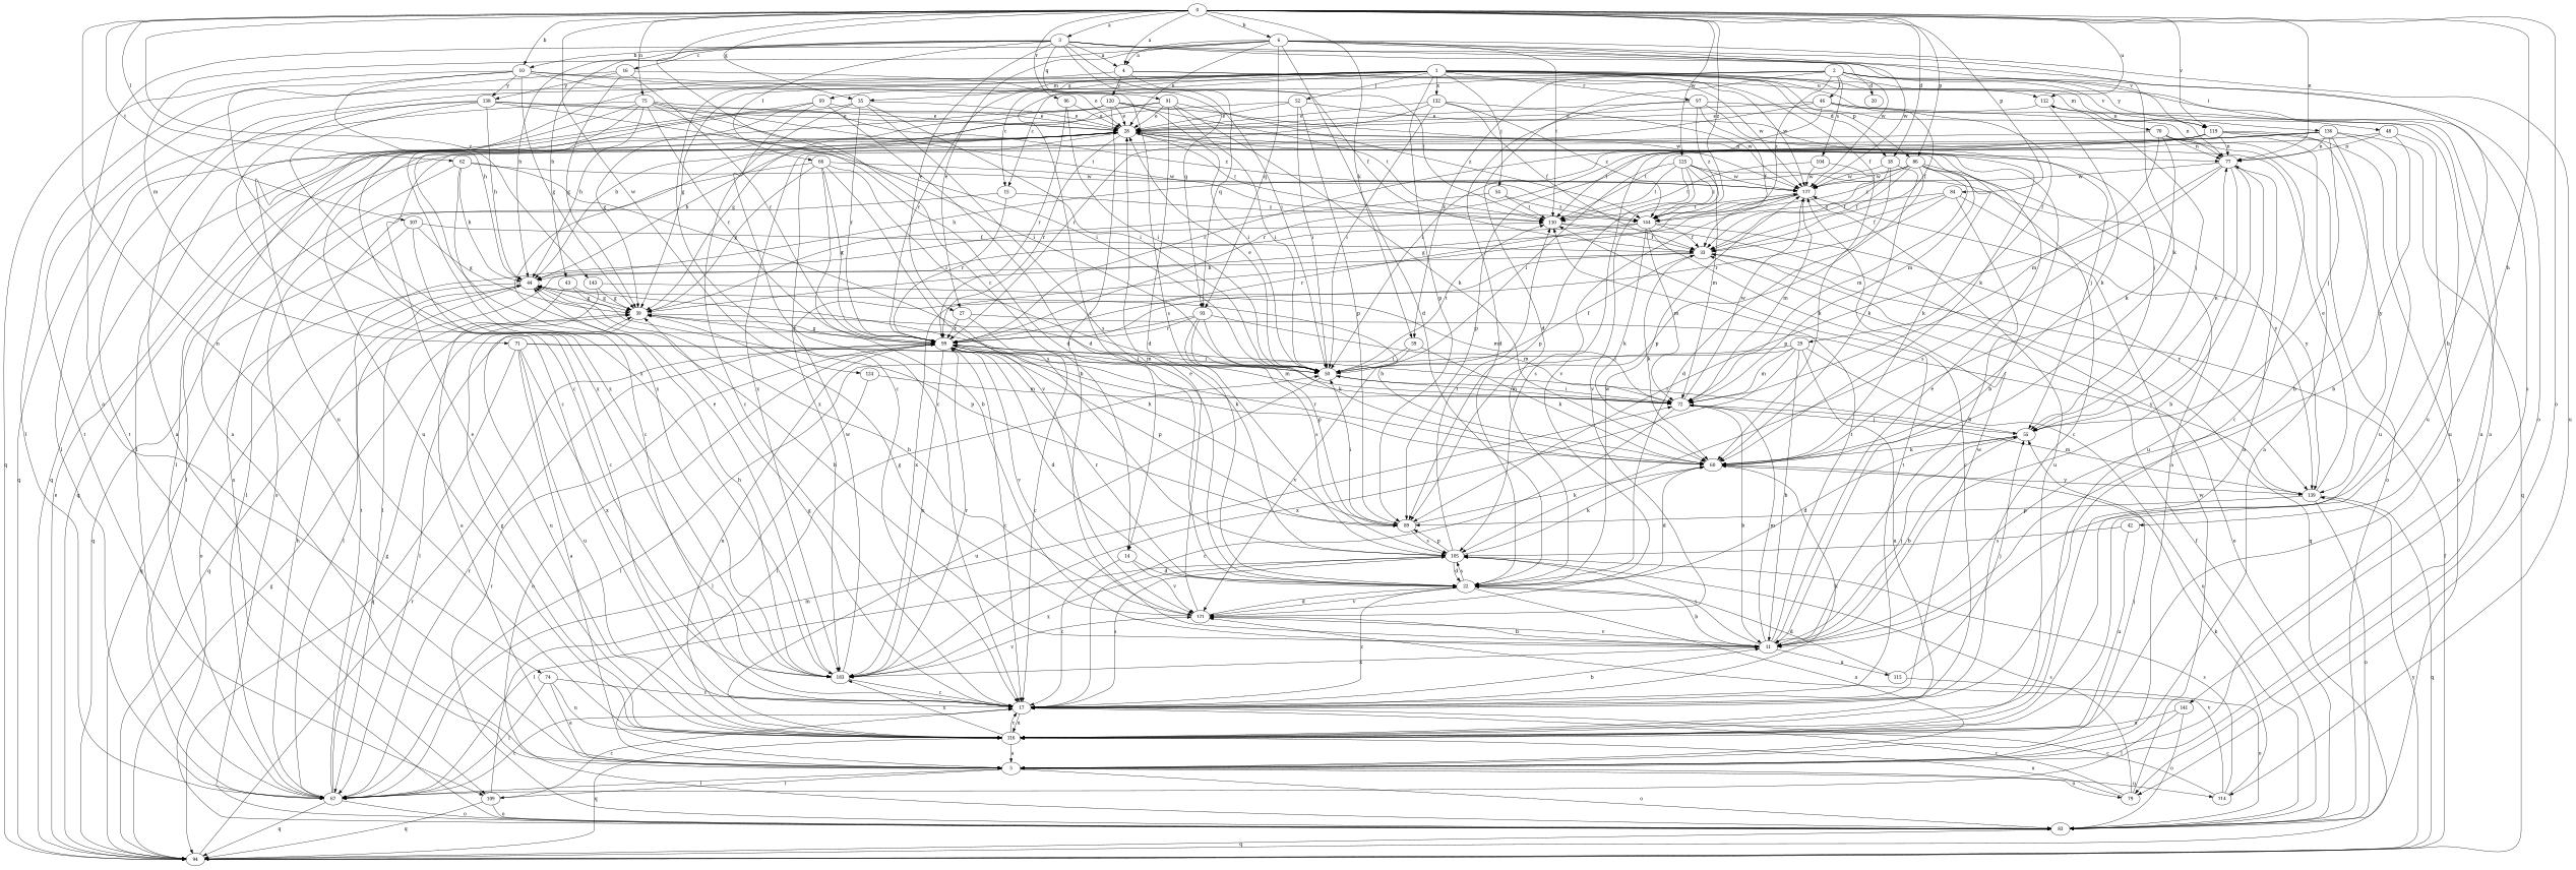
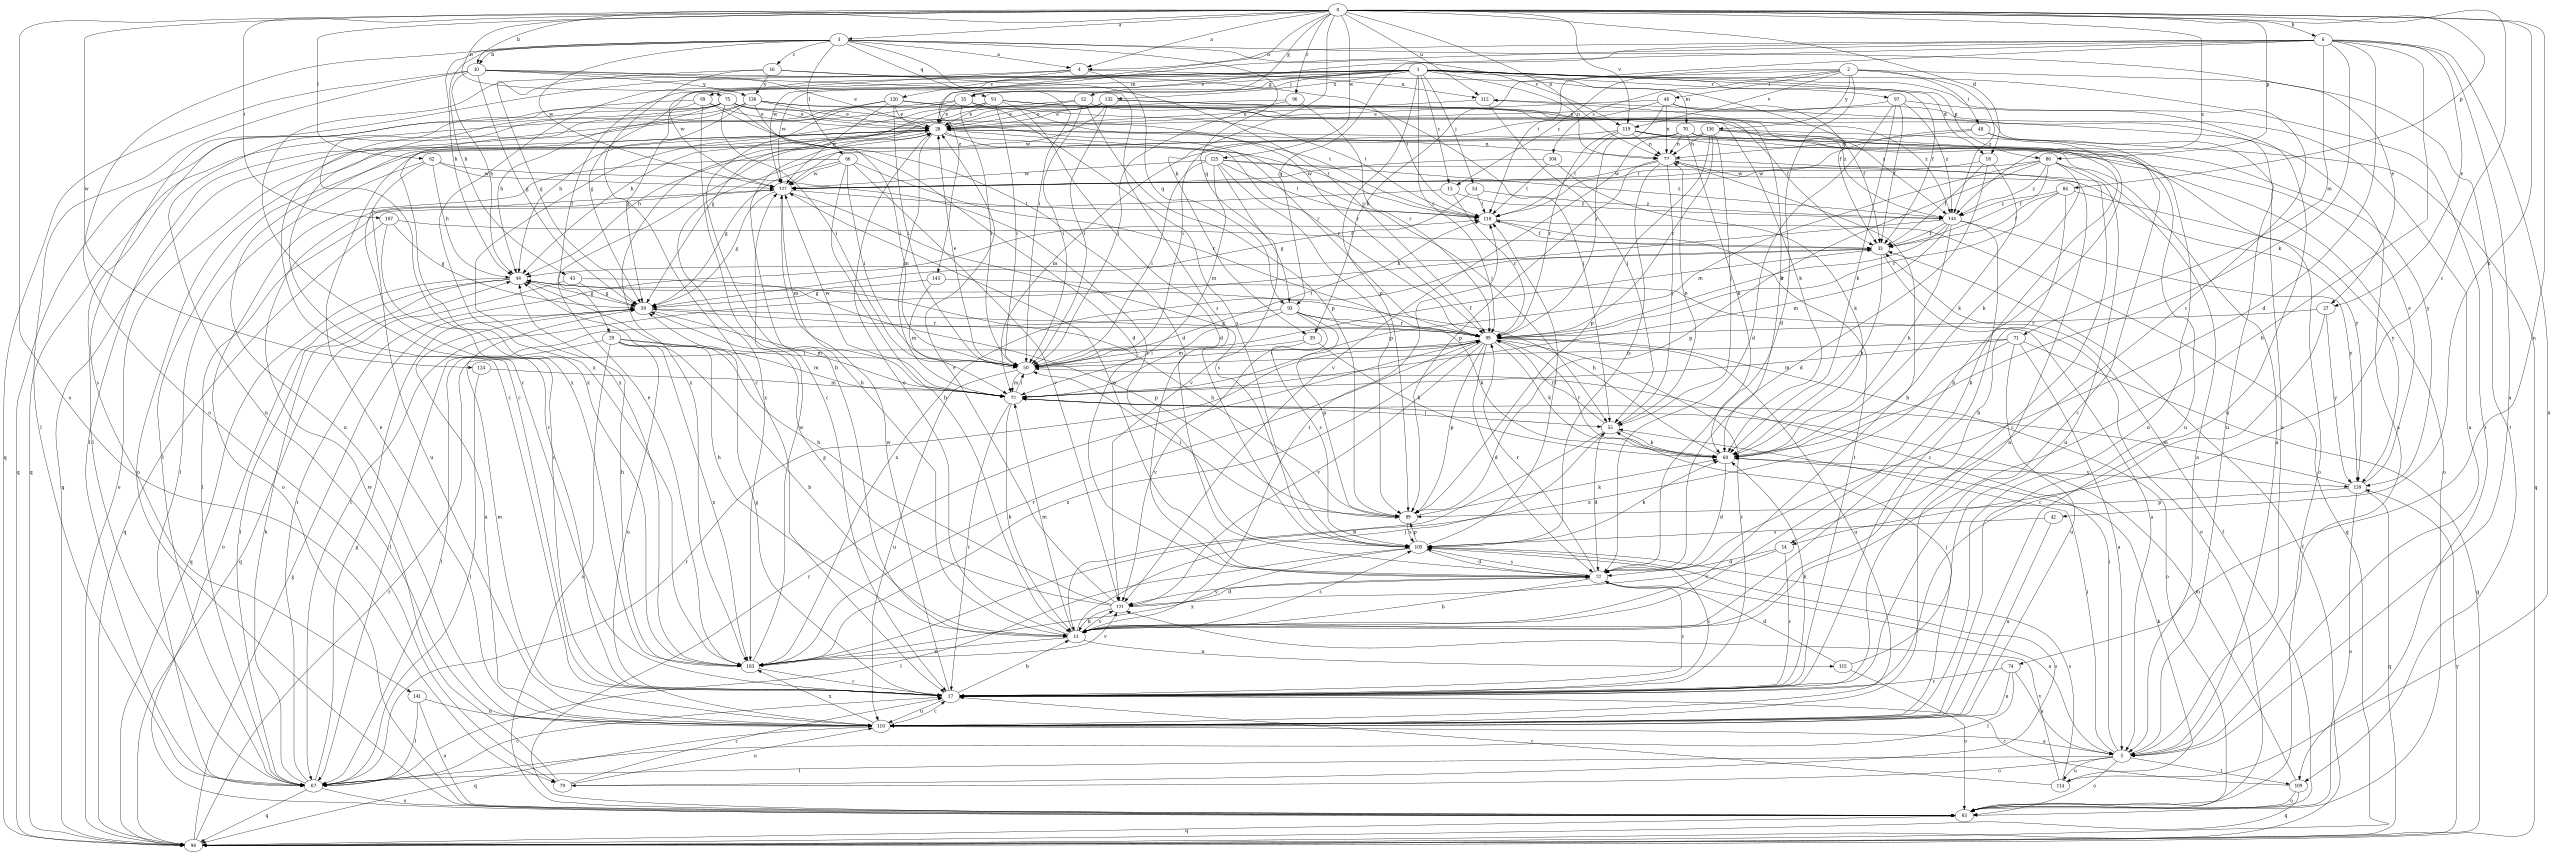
  strict digraph {
    fontname="Noto Serif"
    node [fontname="Noto Serif"]
    edge [fontname="Noto Serif"]
    0
    3
    4
    6
    10
    14
    18
    35
    42
    59
    62
    74
    75
    77
    79
    84
    86
    96
    107
    112
    119
    124
    125
    143
    144
    127
    16
    27
    43
    44
    50
    66
    91
    93
    17
    120
    22
    5
    114
    11
    28
    60
    71
    110
    33
    39
    67
    94
    105
    138
    121
    99
    116
    n54 [label=183]
    89
    55
    139
    72
    83
    1
    15
    29
    52
    54
    69
    70
    97
    n68 [label=141]
    109
    132
    2
-   20
    46
    48
    104
    136
    115
    0 -> 3 [label=a]
    0 -> 4 [label=a]
    0 -> 6 [label=b]
    0 -> 10 [label=b]
    0 -> 14 [label=c]
    0 -> 18 [label=d]
    0 -> 35 [label=g]
    0 -> 42 [label=h]
    0 -> 59 [label=k]
    0 -> 62 [label=l]
    0 -> 74 [label=n]
    0 -> 75 [label=n]
    0 -> 77 [label=n]
    0 -> 79 [label=o]
    0 -> 84 [label=p]
    0 -> 86 [label=p]
    0 -> 96 [label=r]
    0 -> 107 [label=t]
    0 -> 112 [label=u]
    0 -> 119 [label=v]
    0 -> 124 [label=w]
    0 -> 125 [label=w]
    0 -> 143 [label=z]
    0 -> 144 [label=z]
    3 -> 4 [label=a]
    3 -> 10 [label=b]
    3 -> 79 [label=o]
    3 -> 119 [label=v]
    3 -> 127 [label=w]
    3 -> 16 [label=c]
    3 -> 27 [label=e]
    3 -> 43 [label=h]
    3 -> 44 [label=h]
    3 -> 50 [label=i]
    3 -> 66 [label=l]
    3 -> 91 [label=q]
    3 -> 93 [label=q]
    4 -> 112 [label=u]
    4 -> 127 [label=w]
    4 -> 93 [label=q]
    4 -> 17 [label=c]
    4 -> 120 [label=v]
    6 -> 4 [label=a]
    6 -> 127 [label=w]
    6 -> 27 [label=e]
    6 -> 93 [label=q]
    6 -> 22 [label=d]
    6 -> 5 [label=a]
    6 -> 114 [label=u]
    6 -> 11 [label=b]
    6 -> 28 [label=e]
    6 -> 60 [label=k]
    6 -> 71 [label=m]
    6 -> 110 [label=t]
    10 -> 44 [label=h]
    10 -> 28 [label=e]
    10 -> 33 [label=f]
    10 -> 39 [label=g]
    10 -> 67 [label=l]
    10 -> 94 [label=q]
    10 -> 105 [label=s]
    10 -> 138 [label=y]
    14 -> 17 [label=c]
    14 -> 22 [label=d]
    14 -> 121 [label=v]
    18 -> 127 [label=w]
    18 -> 22 [label=d]
    18 -> 60 [label=k]
    18 -> 33 [label=f]
    35 -> 50 [label=i]
    35 -> 17 [label=c]
    35 -> 28 [label=e]
    35 -> 67 [label=l]
    35 -> 105 [label=s]
    35 -> 99 [label=r]
    42 -> 105 [label=s]
    42 -> 116 [label=u]
    59 -> 50 [label=i]
    59 -> 60 [label=k]
    59 -> 121 [label=v]
    62 -> 127 [label=w]
    62 -> 44 [label=h]
    62 -> 17 [label=c]
    62 -> 67 [label=l]
    62 -> 105 [label=s]
    74 -> 17 [label=c]
    74 -> 5 [label=a]
    74 -> 67 [label=l]
    74 -> 116 [label=u]
    75 -> 44 [label=h]
    75 -> 50 [label=i]
    75 -> 22 [label=d]
    75 -> 28 [label=e]
    75 -> 110 [label=t]
    75 -> 94 [label=q]
    75 -> 99 [label=r]
    75 -> 116 [label=u]
    75 -> n54 [label=x]
    77 -> 127 [label=w]
    77 -> 11 [label=b]
    77 -> 105 [label=s]
    77 -> 116 [label=u]
    77 -> 89 [label=p]
    77 -> 55 [label=j]
    79 -> 127 [label=w]
    79 -> 17 [label=c]
    79 -> 105 [label=s]
    79 -> 116 [label=u]
    84 -> 144 [label=z]
    84 -> 11 [label=b]
    84 -> 33 [label=f]
    84 -> 99 [label=r]
    84 -> 139 [label=y]
    86 -> 144 [label=z]
    86 -> 127 [label=w]
-   86 -> 44 [label=h]
    86 -> 17 [label=c]
    86 -> 5 [label=a]
    86 -> 60 [label=k]
    86 -> 33 [label=f]
    86 -> 89 [label=p]
    86 -> 72 [label=m]
    96 -> 50 [label=i]
    96 -> 28 [label=e]
    96 -> 99 [label=r]
    107 -> 17 [label=c]
    107 -> 33 [label=f]
    107 -> 39 [label=g]
    107 -> 94 [label=q]
    112 -> 28 [label=e]
    112 -> 60 [label=k]
    112 -> 55 [label=j]
    119 -> 77 [label=n]
    119 -> 5 [label=a]
    119 -> 110 [label=t]
    119 -> 99 [label=r]
    119 -> n54 [label=x]
    119 -> 139 [label=y]
    119 -> 83 [label=o]
    124 -> 67 [label=l]
    124 -> 72 [label=m]
    125 -> 144 [label=z]
    125 -> 127 [label=w]
    125 -> 50 [label=i]
    125 -> 110 [label=t]
    125 -> 121 [label=v]
    125 -> 89 [label=p]
    125 -> 139 [label=y]
    125 -> 72 [label=m]
    143 -> 5 [label=a]
    143 -> 39 [label=g]
    143 -> 72 [label=m]
    144 -> 17 [label=c]
    144 -> 60 [label=k]
    144 -> 33 [label=f]
    144 -> 67 [label=l]
    144 -> 99 [label=r]
    144 -> 139 [label=y]
    144 -> 72 [label=m]
    127 -> 110 [label=t]
    127 -> 39 [label=g]
    127 -> 105 [label=s]
    127 -> 116 [label=u]
    127 -> 72 [label=m]
    16 -> 17 [label=c]
    16 -> 110 [label=t]
    16 -> 39 [label=g]
    16 -> 138 [label=y]
    16 -> 99 [label=r]
    27 -> 17 [label=c]
    27 -> 99 [label=r]
    27 -> 139 [label=y]
    43 -> 39 [label=g]
    43 -> 94 [label=q]
    43 -> 89 [label=p]
    44 -> 39 [label=g]
    44 -> 67 [label=l]
    44 -> 94 [label=q]
    44 -> 83 [label=o]
    50 -> 28 [label=e]
    50 -> 110 [label=t]
    50 -> 33 [label=f]
    50 -> 116 [label=u]
    50 -> 72 [label=m]
    66 -> 127 [label=w]
    66 -> 50 [label=i]
    66 -> 11 [label=b]
    66 -> 39 [label=g]
    66 -> 121 [label=v]
    66 -> 99 [label=r]
    66 -> 83 [label=o]
    91 -> 144 [label=z]
    91 -> 50 [label=i]
    91 -> 22 [label=d]
    91 -> 28 [label=e]
    91 -> 60 [label=k]
    91 -> 39 [label=g]
    91 -> n54 [label=x]
    93 -> 60 [label=k]
    93 -> 67 [label=l]
    93 -> 105 [label=s]
    93 -> 99 [label=r]
    93 -> 89 [label=p]
    93 -> 72 [label=m]
    17 -> 127 [label=w]
    17 -> 11 [label=b]
    17 -> 60 [label=k]
    17 -> 110 [label=t]
    17 -> 39 [label=g]
    17 -> 105 [label=s]
    17 -> 116 [label=u]
    120 -> 127 [label=w]
    120 -> 50 [label=i]
    120 -> 5 [label=a]
    120 -> 11 [label=b]
    120 -> 28 [label=e]
    120 -> 110 [label=t]
    120 -> 94 [label=q]
    22 -> 127 [label=w]
    22 -> 17 [label=c]
    22 -> 5 [label=a]
    22 -> 11 [label=b]
    22 -> 105 [label=s]
    22 -> 121 [label=v]
    22 -> 99 [label=r]
    5 -> 79 [label=o]
    5 -> 112 [label=u]
    5 -> 50 [label=i]
    5 -> 114 [label=u]
    5 -> 67 [label=l]
    5 -> 55 [label=j]
    5 -> 83 [label=o]
    5 -> 109 [label=t]
    114 -> 17 [label=c]
    114 -> 60 [label=k]
    114 -> 105 [label=s]
    114 -> 121 [label=v]
    11 -> 44 [label=h]
    11 -> 28 [label=e]
    11 -> 110 [label=t]
    11 -> 105 [label=s]
    11 -> 121 [label=v]
    11 -> n54 [label=x]
    11 -> 55 [label=j]
    11 -> 72 [label=m]
    11 -> 115 [label=u]
    28 -> 77 [label=n]
    28 -> 44 [label=h]
    28 -> 11 [label=b]
    28 -> 110 [label=t]
    28 -> 94 [label=q]
    28 -> 99 [label=r]
    28 -> 116 [label=u]
    28 -> 55 [label=j]
    28 -> 72 [label=m]
    28 -> 83 [label=o]
    60 -> 44 [label=h]
    60 -> 22 [label=d]
    60 -> 99 [label=r]
    60 -> 139 [label=y]
    71 -> 50 [label=i]
    71 -> 5 [label=a]
    71 -> 94 [label=q]
    71 -> 116 [label=u]
    71 -> n54 [label=x]
    71 -> 72 [label=m]
    110 -> 33 [label=f]
    110 -> 94 [label=q]
    33 -> 44 [label=h]
    33 -> 60 [label=k]
    33 -> n54 [label=x]
    33 -> 83 [label=o]
    39 -> 99 [label=r]
    39 -> 116 [label=u]
    39 -> 72 [label=m]
    67 -> 44 [label=h]
    67 -> 17 [label=c]
    67 -> 110 [label=t]
    67 -> 39 [label=g]
    67 -> 94 [label=q]
    67 -> 99 [label=r]
    67 -> 83 [label=o]
    94 -> 28 [label=e]
    94 -> 33 [label=f]
    94 -> 39 [label=g]
    94 -> 99 [label=r]
    94 -> 139 [label=y]
    105 -> 22 [label=d]
    105 -> 60 [label=k]
    105 -> 110 [label=t]
    105 -> 67 [label=l]
    105 -> n54 [label=x]
    105 -> 89 [label=p]
    138 -> 144 [label=z]
    138 -> 44 [label=h]
    138 -> 50 [label=i]
    138 -> 17 [label=c]
    138 -> 5 [label=a]
    138 -> 28 [label=e]
    138 -> n54 [label=x]
    121 -> 44 [label=h]
    121 -> 22 [label=d]
    121 -> 11 [label=b]
    121 -> 28 [label=e]
    121 -> 39 [label=g]
    99 -> 50 [label=i]
    99 -> 17 [label=c]
    99 -> 22 [label=d]
    99 -> 60 [label=k]
    99 -> 39 [label=g]
    99 -> 121 [label=v]
    99 -> 116 [label=u]
    99 -> n54 [label=x]
    99 -> 89 [label=p]
    99 -> 83 [label=o]
    116 -> 77 [label=n]
    116 -> 17 [label=c]
    116 -> 5 [label=a]
    116 -> 28 [label=e]
-   116 -> 39 [label=g]
+   116 -> 39 [label=m]
    116 -> 94 [label=q]
    116 -> n54 [label=x]
    n54 -> 127 [label=w]
    n54 -> 44 [label=h]
    n54 -> 17 [label=c]
    n54 -> 28 [label=e]
    n54 -> 121 [label=v]
    n54 -> 99 [label=r]
    89 -> 44 [label=h]
    89 -> 50 [label=i]
    89 -> 60 [label=k]
    89 -> 105 [label=s]
    55 -> 77 [label=n]
    55 -> 22 [label=d]
    55 -> 11 [label=b]
    55 -> 60 [label=k]
    55 -> 99 [label=r]
    139 -> 28 [label=e]
    139 -> 94 [label=q]
    139 -> 89 [label=p]
    139 -> 72 [label=m]
    139 -> 83 [label=o]
    72 -> 127 [label=w]
    72 -> 50 [label=i]
    72 -> 17 [label=c]
    72 -> 11 [label=b]
    72 -> 55 [label=j]
    83 -> 33 [label=f]
    83 -> 94 [label=q]
    83 -> 99 [label=r]
    1 -> 14 [label=c]
    1 -> 18 [label=d]
    1 -> 35 [label=g]
    1 -> 77 [label=n]
    1 -> 86 [label=p]
    1 -> 127 [label=w]
    1 -> 33 [label=f]
    1 -> 39 [label=g]
    1 -> 99 [label=r]
    1 -> n54 [label=x]
    1 -> 89 [label=p]
    1 -> 15 [label=c]
    1 -> 29 [label=f]
    1 -> 52 [label=j]
    1 -> 54 [label=j]
    1 -> 69 [label=m]
    1 -> 70 [label=m]
    1 -> 97 [label=r]
    1 -> n68 [label=s]
    1 -> 109 [label=t]
    1 -> 132 [label=x]
    15 -> 144 [label=z]
    15 -> 67 [label=l]
    15 -> 99 [label=r]
    29 -> 50 [label=i]
    29 -> 11 [label=b]
    29 -> 67 [label=l]
    29 -> 116 [label=u]
    29 -> n54 [label=x]
    29 -> 72 [label=m]
    29 -> 83 [label=o]
    52 -> 44 [label=h]
    52 -> 50 [label=i]
    52 -> 28 [label=e]
    52 -> 89 [label=p]
    52 -> 55 [label=j]
    54 -> 144 [label=z]
    54 -> 110 [label=t]
    54 -> 39 [label=g]
    69 -> 17 [label=c]
    69 -> 22 [label=d]
    69 -> 28 [label=e]
    69 -> 39 [label=g]
    69 -> 67 [label=l]
    70 -> 77 [label=n]
    70 -> 17 [label=c]
    70 -> 60 [label=k]
    70 -> 67 [label=l]
    70 -> 72 [label=m]
    70 -> 83 [label=o]
    97 -> 144 [label=z]
    97 -> 22 [label=d]
    97 -> 28 [label=e]
    97 -> 60 [label=k]
    97 -> 33 [label=f]
    97 -> 116 [label=u]
    n68 -> 67 [label=l]
    n68 -> 116 [label=u]
    n68 -> 83 [label=o]
    109 -> 17 [label=c]
    109 -> 94 [label=q]
    109 -> 72 [label=m]
    109 -> 83 [label=o]
    132 -> 144 [label=z]
    132 -> 127 [label=w]
    132 -> 50 [label=i]
    132 -> 28 [label=e]
    132 -> 33 [label=f]
    132 -> n54 [label=x]
    2 -> 59 [label=k]
    2 -> 119 [label=v]
    2 -> 144 [label=z]
    2 -> 22 [label=d]
    2 -> 15 [label=c]
    2 -> 109 [label=t]
-   2 -> 20 [label=d]
    2 -> 46 [label=i]
    2 -> 48 [label=i]
    2 -> 104 [label=s]
    2 -> 136 [label=y]
    46 -> 77 [label=n]
    46 -> 50 [label=i]
    46 -> 5 [label=a]
    46 -> 28 [label=e]
    46 -> 33 [label=f]
    46 -> 99 [label=r]
    48 -> 77 [label=n]
    48 -> 11 [label=b]
    48 -> 110 [label=t]
    48 -> 116 [label=u]
    104 -> 127 [label=w]
    104 -> 60 [label=k]
    104 -> 110 [label=t]
    136 -> 77 [label=n]
    136 -> 11 [label=b]
    136 -> 94 [label=q]
    136 -> 121 [label=v]
    136 -> 99 [label=r]
    136 -> 116 [label=u]
    136 -> 89 [label=p]
    136 -> 55 [label=j]
    115 -> 22 [label=d]
    115 -> 55 [label=j]
    115 -> 83 [label=o]
  }
